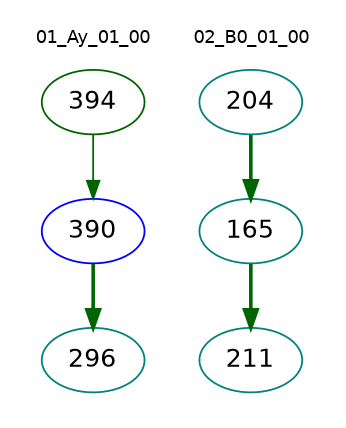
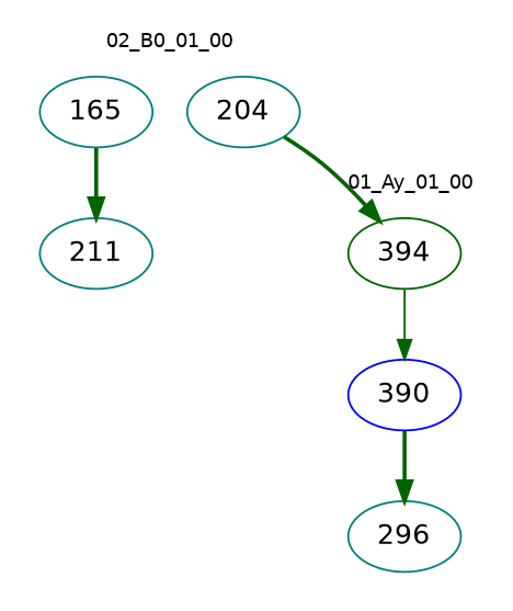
  digraph {
    fontname="DejaVu Sans"
    node [color=teal fontname="DejaVu Sans"]
    edge [color=darkgreen fontname="DejaVu Sans" style=bold]
    n1 [color=darkgreen label=394]
    n2 [color=blue label=390]
    n3 [label=296]
    n4 [label=204]
    n5 [label=165]
    n6 [label=211]
    subgraph cluster_1 {
      color=white
      fontsize=10
      label="01_Ay_01_00"
      n1
      n2
      n3
    }
    subgraph cluster_2 {
      color=white
      fontsize=10
      label="02_B0_01_00"
      n4
      n5
      n6
    }
    n1 -> n2 [style=solid]
    n2 -> n3
-   n4 -> n5
+   n4 -> n1
    n5 -> n6
  }
